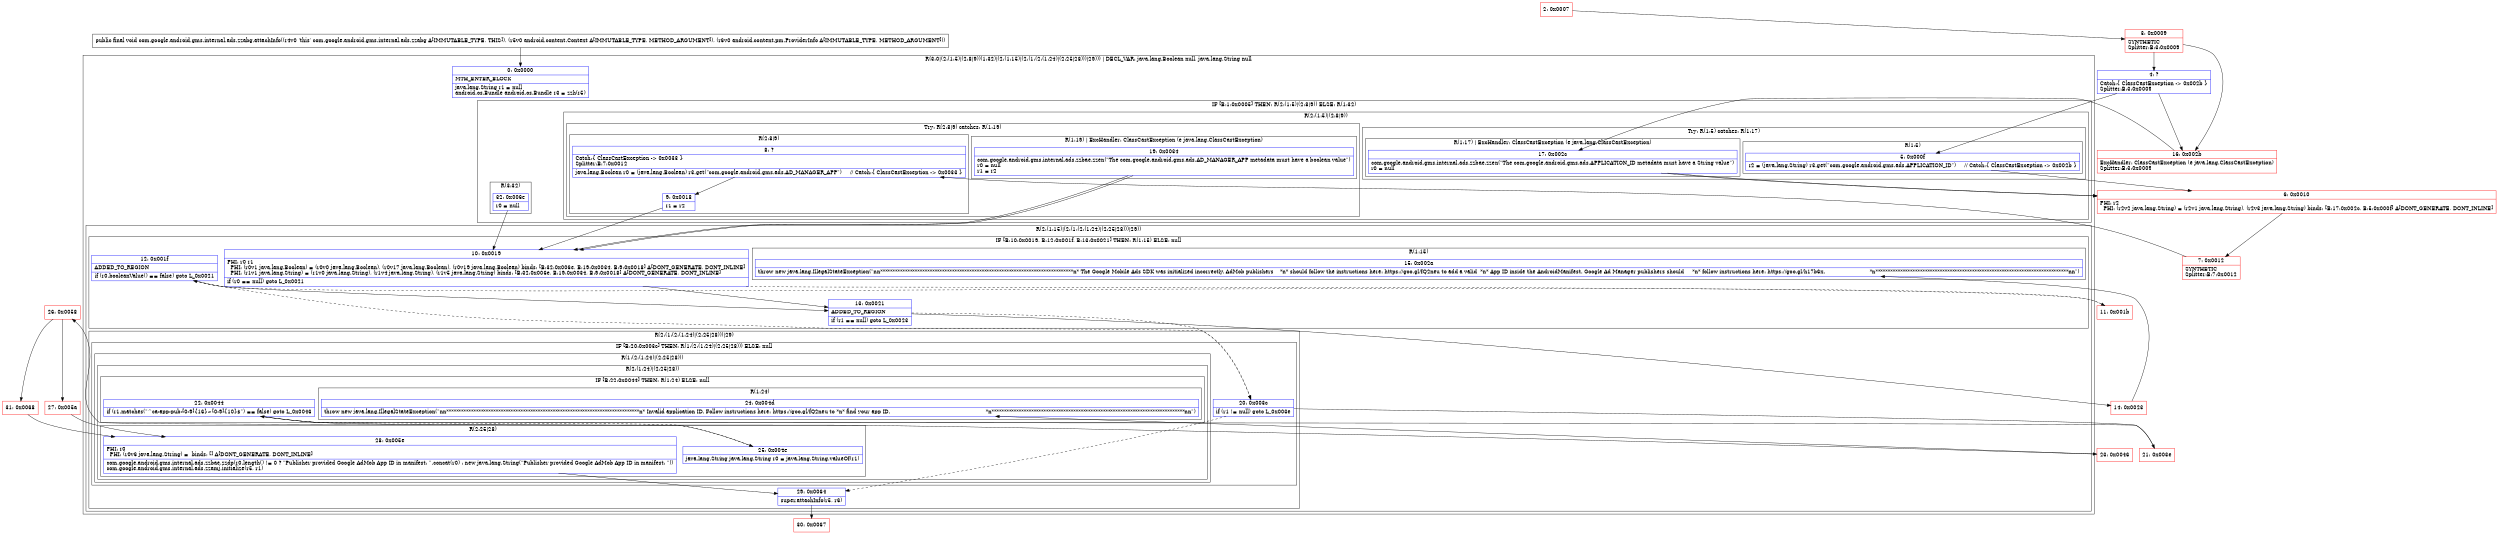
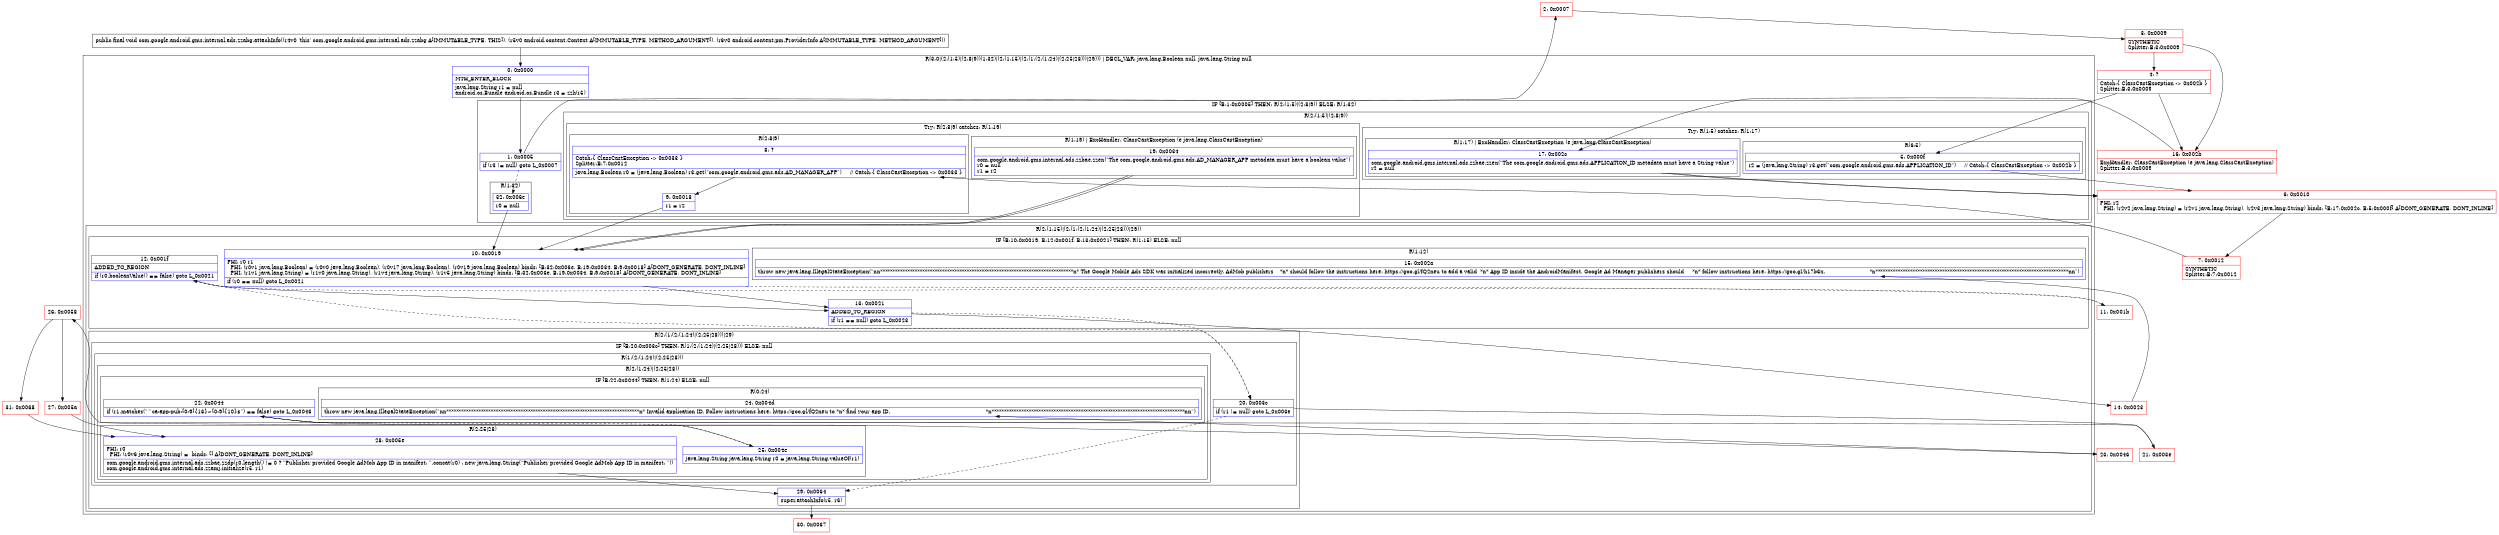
  digraph {
    node [color=blue shape=record]
    n1 [label="{5\:\ 0x000f|r2 = (java.lang.String) r3.get(\"com.google.android.gms.ads.APPLICATION_ID\")     \/\/ Catch:\{ ClassCastException \-\> 0x002b \}\l}"]
-   n2 [label="{17\:\ 0x002c|com.google.android.gms.internal.ads.zzbae.zzen(\"The com.google.android.gms.ads.APPLICATION_ID metadata must have a String value\")\lr0 = null\l}"]
+   n2 [label="{17\:\ 0x002c|com.google.android.gms.internal.ads.zzbae.zzen(\"The com.google.android.gms.ads.APPLICATION_ID metadata must have a String value\")\lr2 = null\l}"]
    n3 [label="{8\:\ ?|Catch:\{ ClassCastException \-\> 0x0033 \}\lSplitter:B:7:0x0012\l|java.lang.Boolean r0 = (java.lang.Boolean) r3.get(\"com.google.android.gms.ads.AD_MANAGER_APP\")     \/\/ Catch:\{ ClassCastException \-\> 0x0033 \}\l}"]
    n4 [label="{9\:\ 0x0018|r1 = r2\l}"]
    n5 [label="{19\:\ 0x0034|com.google.android.gms.internal.ads.zzbae.zzen(\"The com.google.android.gms.ads.AD_MANAGER_APP metadata must have a boolean value\")\lr0 = null\lr1 = r2\l}"]
    n6 [label="{32\:\ 0x006e|r0 = null\l}"]
+   n7 [label="{1\:\ 0x0005|if (r3 != null) goto L_0x0007\l}"]
    n8 [label="{15\:\ 0x002a|throw new java.lang.IllegalStateException(\"nn******************************************************************************n* The Google Mobile Ads SDK was initialized incorrectly. AdMob publishers    *n* should follow the instructions here: https:\/\/goo.gl\/fQ2neu to add a valid  *n* App ID inside the AndroidManifest. Google Ad Manager publishers should     *n* follow instructions here: https:\/\/goo.gl\/h17b6x.                           *n******************************************************************************nn\")\l}"]
    n9 [label="{10\:\ 0x0019|PHI: r0 r1 \l  PHI: (r0v1 java.lang.Boolean) = (r0v0 java.lang.Boolean), (r0v17 java.lang.Boolean), (r0v19 java.lang.Boolean) binds: [B:32:0x006e, B:19:0x0034, B:9:0x0018] A[DONT_GENERATE, DONT_INLINE]\l  PHI: (r1v1 java.lang.String) = (r1v0 java.lang.String), (r1v4 java.lang.String), (r1v5 java.lang.String) binds: [B:32:0x006e, B:19:0x0034, B:9:0x0018] A[DONT_GENERATE, DONT_INLINE]\l|if (r0 == null) goto L_0x0021\l}"]
    n10 [label="{12\:\ 0x001f|ADDED_TO_REGION\l|if (r0.booleanValue() == false) goto L_0x0021\l}"]
    n11 [label="{13\:\ 0x0021|ADDED_TO_REGION\l|if (r1 == null) goto L_0x0023\l}"]
    n12 [label="{24\:\ 0x004d|throw new java.lang.IllegalStateException(\"nn******************************************************************************n* Invalid application ID. Follow instructions here: https:\/\/goo.gl\/fQ2neu to *n* find your app ID.                                                          *n******************************************************************************nn\")\l}"]
    n13 [label="{22\:\ 0x0044|if (r1.matches(\"^ca\-app\-pub\-[0\-9]\{16\}~[0\-9]\{10\}$\") == false) goto L_0x0046\l}"]
    n14 [label="{25\:\ 0x004e|java.lang.String java.lang.String r0 = java.lang.String.valueOf(r1)\l}"]
    n15 [label="{28\:\ 0x005e|PHI: r0 \l  PHI: (r0v6 java.lang.String) =  binds: [] A[DONT_GENERATE, DONT_INLINE]\l|com.google.android.gms.internal.ads.zzbae.zzdp(r0.length() != 0 ? \"Publisher provided Google AdMob App ID in manifest: \".concat(r0) : new java.lang.String(\"Publisher provided Google AdMob App ID in manifest: \"))\lcom.google.android.gms.internal.ads.zzamj.initialize(r5, r1)\l}"]
    n16 [label="{20\:\ 0x003c|if (r1 != null) goto L_0x003e\l}"]
    n17 [label="{29\:\ 0x0064|super.attachInfo(r5, r6)\l}"]
    n18 [label="{0\:\ 0x0000|MTH_ENTER_BLOCK\l|java.lang.String r1 = null\landroid.os.Bundle android.os.Bundle r3 = zzh(r5)\l}"]
    n19 [color=red label="{6\:\ 0x0010|PHI: r2 \l  PHI: (r2v2 java.lang.String) = (r2v1 java.lang.String), (r2v3 java.lang.String) binds: [B:17:0x002c, B:5:0x000f] A[DONT_GENERATE, DONT_INLINE]\l}"]
    n20 [color=red label="{2\:\ 0x0007}"]
    n21 [color=red label="{11\:\ 0x001b}"]
    n22 [color=red label="{14\:\ 0x0023}"]
    n23 [color=red label="{23\:\ 0x0046}"]
    n24 [color=red label="{26\:\ 0x0058}"]
    n25 [color=red label="{21\:\ 0x003e}"]
    n26 [color=red label="{30\:\ 0x0067}"]
    n27 [color=red label="{3\:\ 0x0009|SYNTHETIC\lSplitter:B:3:0x0009\l}"]
    n28 [color=red label="{7\:\ 0x0012|SYNTHETIC\lSplitter:B:7:0x0012\l}"]
    n29 [color=red label="{27\:\ 0x005a}"]
    n30 [color=red label="{31\:\ 0x0068}"]
-   n31 [label="{4\:\ ?|Catch:\{ ClassCastException \-\> 0x002b \}\lSplitter:B:3:0x0009\l}"]
+   n31 [color=red label="{4\:\ ?|Catch:\{ ClassCastException \-\> 0x002b \}\lSplitter:B:3:0x0009\l}"]
    n32 [color=red label="{16\:\ 0x002b|ExcHandler: ClassCastException (e java.lang.ClassCastException)\lSplitter:B:3:0x0009\l}"]
    n33 [label="{public final void com.google.android.gms.internal.ads.zzabg.attachInfo((r4v0 'this' com.google.android.gms.internal.ads.zzabg A[IMMUTABLE_TYPE, THIS]), (r5v0 android.content.Context A[IMMUTABLE_TYPE, METHOD_ARGUMENT]), (r6v0 android.content.pm.ProviderInfo A[IMMUTABLE_TYPE, METHOD_ARGUMENT])) }" color=""]
    subgraph cluster_1 {
      label="R(3:0|(2:(1:5)|(2:8|9))(1:32)|(2:(1:15)|(2:(1:(2:(1:24)|(2:25|28)))|29))) | DECL_VAR: java.lang.Boolean null, java.lang.String null\l"
      n18
      subgraph cluster_2 {
        label="IF [B:1:0x0005] THEN: R(2:(1:5)|(2:8|9)) ELSE: R(1:32)"
+       n7
        subgraph cluster_3 {
          label="R(2:(1:5)|(2:8|9))"
          subgraph cluster_4 {
            label="Try: R(1:5) catches: R(1:17)"
            subgraph cluster_5 {
-             label="R(1:5)"
+             label="R(6:5)"
              n1
            }
            subgraph cluster_6 {
              label="R(1:17) | ExcHandler: ClassCastException (e java.lang.ClassCastException)\l"
              n2
            }
          }
          subgraph cluster_7 {
            label="Try: R(2:8|9) catches: R(1:19)"
            subgraph cluster_8 {
              label="R(2:8|9)"
              n3
              n4
            }
            subgraph cluster_9 {
              label="R(1:19) | ExcHandler: ClassCastException (e java.lang.ClassCastException)\l"
              n5
            }
          }
        }
        subgraph cluster_10 {
-         label="R(3:32)"
+         label="R(1:32)"
          n6
        }
      }
      subgraph cluster_11 {
        label="R(2:(1:15)|(2:(1:(2:(1:24)|(2:25|28)))|29))"
        subgraph cluster_12 {
          label="IF [B:10:0x0019, B:12:0x001f, B:13:0x0021] THEN: R(1:15) ELSE: null"
          n9
          n10
          n11
          subgraph cluster_13 {
-           label="R(1:15)"
+           label="R(1:12)"
            n8
          }
        }
        subgraph cluster_14 {
          label="R(2:(1:(2:(1:24)|(2:25|28)))|29)"
          n17
          subgraph cluster_15 {
            label="IF [B:20:0x003c] THEN: R(1:(2:(1:24)|(2:25|28))) ELSE: null"
            n16
            subgraph cluster_16 {
              label="R(1:(2:(1:24)|(2:25|28)))"
              subgraph cluster_17 {
                label="R(2:(1:24)|(2:25|28))"
                subgraph cluster_18 {
                  label="IF [B:22:0x0044] THEN: R(1:24) ELSE: null"
                  n13
                  subgraph cluster_19 {
-                   label="R(1:24)"
+                   label="R(0:24)"
                    n12
                  }
                }
                subgraph cluster_20 {
                  label="R(2:25|28)"
                  n14
                  n15
                }
              }
            }
          }
        }
      }
    }
    subgraph cluster_21 {
      label="R(1:17) | ExcHandler: ClassCastException (e java.lang.ClassCastException)\l"
    }
    subgraph cluster_22 {
      label="R(1:19) | ExcHandler: ClassCastException (e java.lang.ClassCastException)\l"
    }
    n1 -> n19
    n2 -> n19
    n2 -> n19
    n3 -> n4
    n4 -> n9
    n5 -> n9
    n5 -> n9
    n6 -> n9
+   n7 -> n6 [style=dashed]
+   n7 -> n20
    n9 -> n11
    n9 -> n21 [style=dashed]
    n10 -> n11
    n10 -> n16 [style=dashed]
    n11 -> n16 [style=dashed]
    n11 -> n22
    n13 -> n14 [style=dashed]
    n13 -> n23
    n14 -> n24
    n15 -> n17
    n16 -> n17 [style=dashed]
    n16 -> n25
    n17 -> n26
+   n18 -> n7
    n19 -> n28
    n20 -> n27
    n21 -> n10 [style=dashed]
    n22 -> n8
    n23 -> n12
    n24 -> n29
    n24 -> n30
    n25 -> n13
    n27 -> n31
    n27 -> n32
    n28 -> n3
    n29 -> n15
    n30 -> n15
    n31 -> n1
    n31 -> n32
    n32 -> n2
    n33 -> n18
  }
